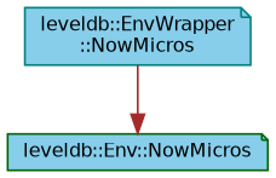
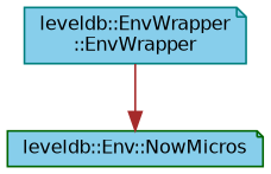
  digraph {
    rankdir=TB
    node [fillcolor=skyblue fontname=Helvetica fontsize=10 shape=note style=filled]
-   n1 [color=teal fontcolor=black height=0.2 label="leveldb::EnvWrapper\l::NowMicros" width=0.4]
+   n1 [color=teal fontcolor=black height=0.2 label="leveldb::EnvWrapper\l::EnvWrapper" width=0.4]
    n2 [color=darkgreen height=0.2 label="leveldb::Env::NowMicros" width=0.4]
    n1 -> n2 [color=brown fontname=Helvetica fontsize=10 labelfontname=Helvetica labelfontsize=10 style=solid]
  }
